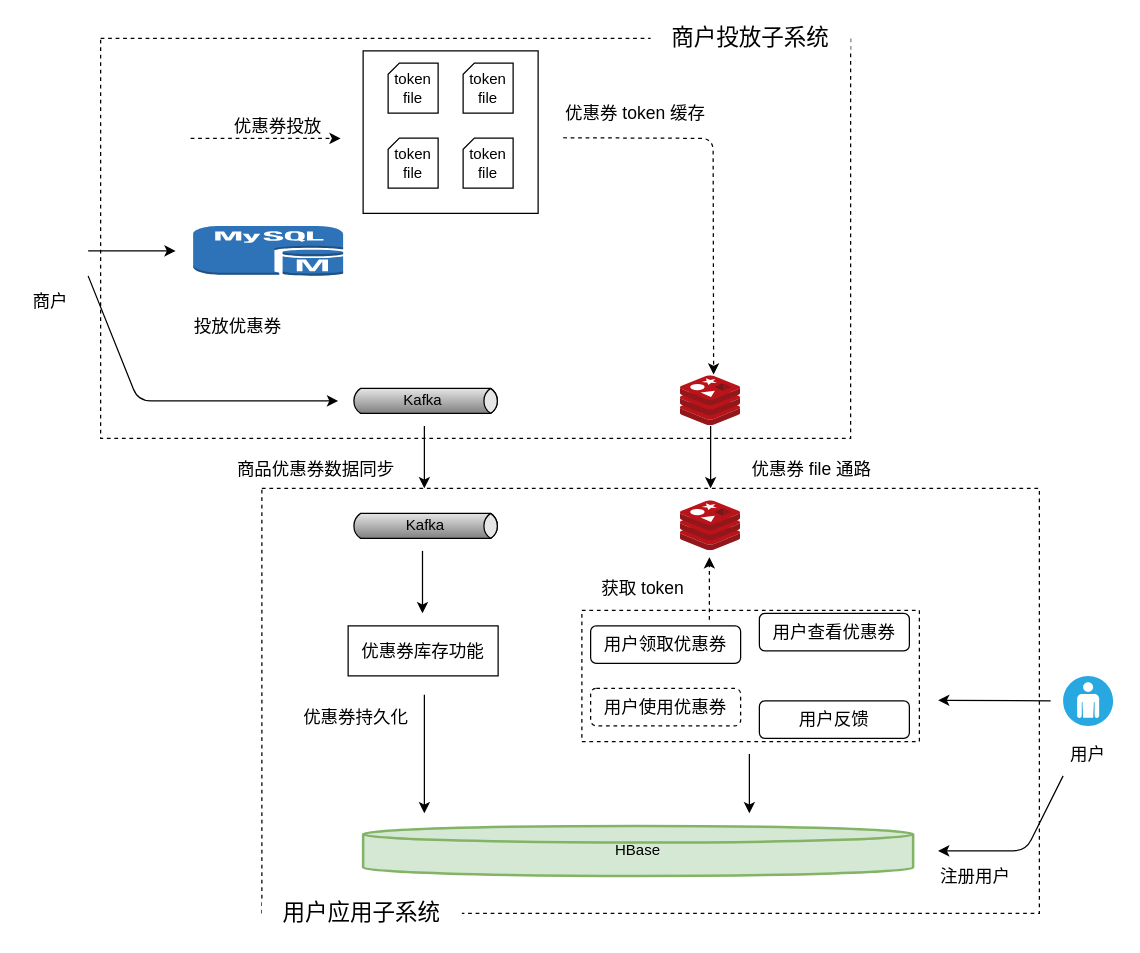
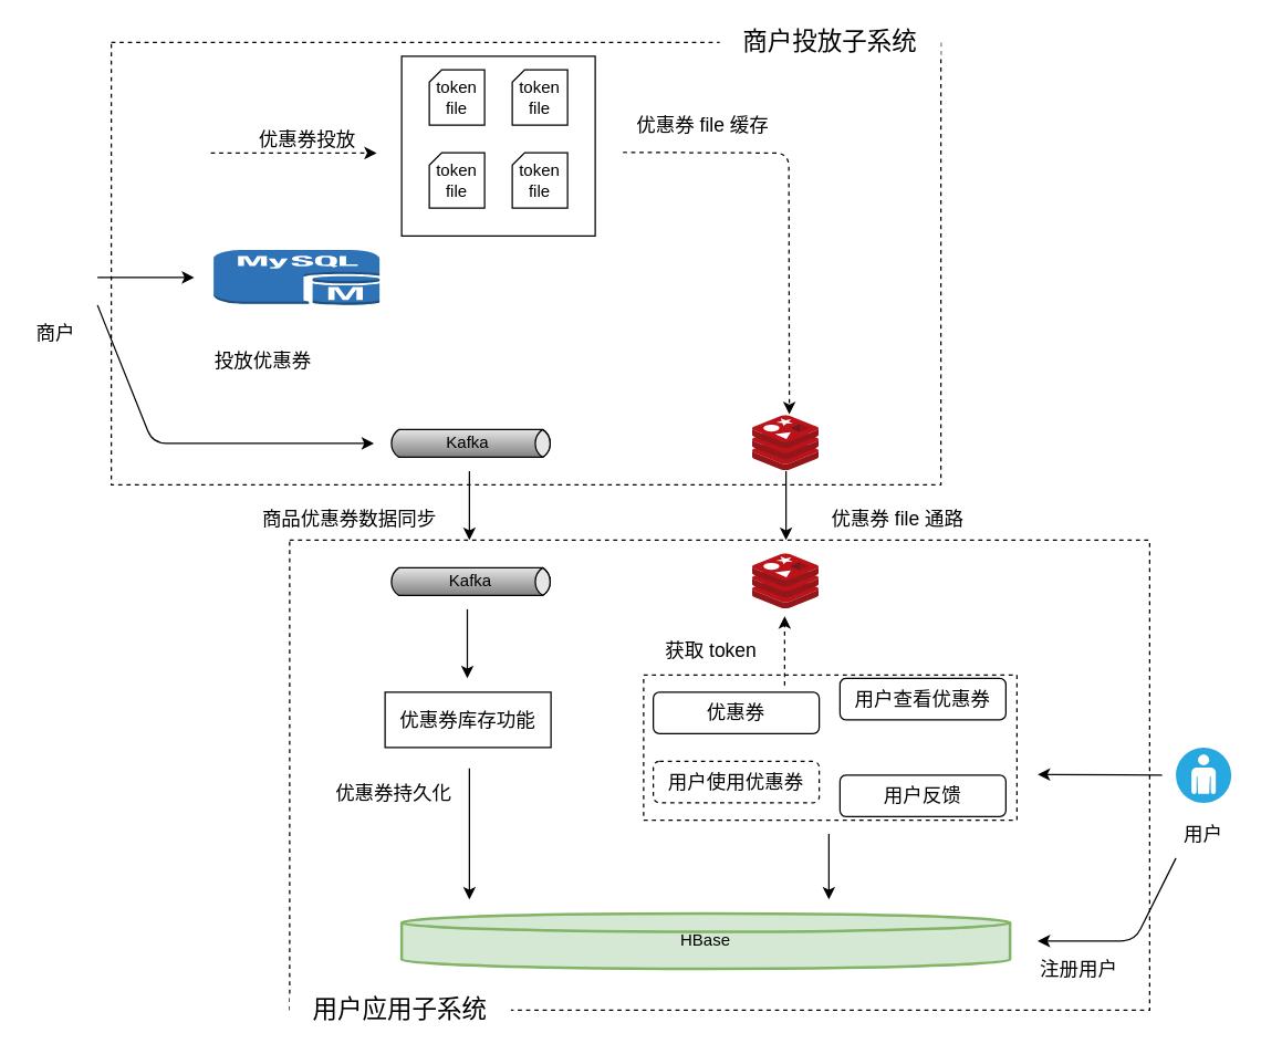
  <mxCell id="0" value="" />
  <mxCell id="1" parent="0" />
  <mxCell id="2" value="" style="aspect=fixed;html=1;perimeter=none;align=center;shadow=0;dashed=0;image;fontSize=12;image=img/lib/mscae/Cache_Redis_Product.svg;" vertex="1" parent="1"><mxGeometry x="544" y="300" width="48" height="40" as="geometry" /></mxCell>
  <mxCell id="3" value="" style="outlineConnect=0;dashed=0;verticalLabelPosition=bottom;verticalAlign=top;align=center;html=1;shape=mxgraph.aws3.mysql_db_instance;fillColor=#2E73B8;gradientColor=none;" vertex="1" parent="1"><mxGeometry x="154" y="180" width="120" height="40" as="geometry" /></mxCell>
  <mxCell id="4" value="" style="verticalLabelPosition=bottom;html=1;fillColor=#28A8E0;verticalAlign=top;points=[[0.145,0.145,0],[0.856,0.145,0],[0.855,0.855,0],[0.145,0.855,0],[0.5,0,0], [1,0.5,0], [0.5,1,0],[0,0.5,0]];pointerEvents=1;align=center;shape=mxgraph.cisco_safe.capability.user;" vertex="1" parent="1"><mxGeometry x="850" y="540" width="40" height="40" as="geometry" /></mxCell>
  <mxCell id="5" value="" style="shape=image;html=1;verticalAlign=top;verticalLabelPosition=bottom;labelBackgroundColor=#ffffff;imageAspect=0;aspect=fixed;image=https://cdn0.iconfinder.com/data/icons/kameleon-free-pack-rounded/110/Shop-128.png" vertex="1" parent="1"><mxGeometry x="20" y="180" width="40" height="40" as="geometry" /></mxCell>
  <mxCell id="6" value="" style="strokeWidth=1;outlineConnect=0;strokeColor=#000000;dashed=0;align=center;html=1;fontSize=8;shape=mxgraph.eip.messageChannel;verticalLabelPosition=bottom;labelBackgroundColor=#ffffff;verticalAlign=top;" vertex="1" parent="1"><mxGeometry x="280" y="300" width="120" height="40" as="geometry" /></mxCell>
  <mxCell id="7" value="HBase" style="strokeWidth=2;html=1;shape=mxgraph.flowchart.database;whiteSpace=wrap;fillColor=#d5e8d4;strokeColor=#82b366;" vertex="1" parent="1"><mxGeometry x="290" y="660" width="440" height="40" as="geometry" /></mxCell>
  <mxCell id="8" value="&lt;font style=&quot;font-size: 14px&quot;&gt;商户&lt;/font&gt;" style="text;html=1;strokeColor=none;fillColor=none;align=center;verticalAlign=middle;whiteSpace=wrap;rounded=0;" vertex="1" parent="1"><mxGeometry x="20" y="230" width="40" height="20" as="geometry" /></mxCell>
  <mxCell id="9" value="&lt;font style=&quot;font-size: 14px&quot;&gt;用户&lt;/font&gt;" style="text;html=1;strokeColor=none;fillColor=none;align=center;verticalAlign=middle;whiteSpace=wrap;rounded=0;" vertex="1" parent="1"><mxGeometry x="850" y="592.5" width="40" height="20" as="geometry" /></mxCell>
  <mxCell id="10" value="" style="rounded=0;whiteSpace=wrap;html=1;fillColor=none;dashed=1;" vertex="1" parent="1"><mxGeometry x="80" y="30" width="600" height="320" as="geometry" /></mxCell>
  <mxCell id="11" value="" style="endArrow=classic;html=1;" edge="1" parent="1"><mxGeometry width="50" height="50" relative="1" as="geometry"><mxPoint x="70" y="200" as="sourcePoint" /><mxPoint x="140" y="200" as="targetPoint" /></mxGeometry></mxCell>
  <mxCell id="12" value="" style="endArrow=classic;html=1;strokeColor=#000000;dashed=1;" edge="1" parent="1"><mxGeometry width="50" height="50" relative="1" as="geometry"><mxPoint x="152" y="110" as="sourcePoint" /><mxPoint x="272" y="110" as="targetPoint" /></mxGeometry></mxCell>
  <mxCell id="13" value="&lt;span style=&quot;font-size: 14px&quot;&gt;投放优惠券&lt;/span&gt;" style="text;html=1;strokeColor=none;fillColor=none;align=center;verticalAlign=middle;whiteSpace=wrap;rounded=0;" vertex="1" parent="1"><mxGeometry x="130" y="250" width="120" height="20" as="geometry" /></mxCell>
  <mxCell id="14" value="" style="rounded=0;whiteSpace=wrap;html=1;fillColor=none;" vertex="1" parent="1"><mxGeometry x="290" y="40" width="140" height="130" as="geometry" /></mxCell>
  <mxCell id="15" value="token&lt;br&gt;file&lt;br&gt;" style="shape=card;whiteSpace=wrap;html=1;fillColor=none;size=9;" vertex="1" parent="1"><mxGeometry x="370" y="49.8" width="40" height="40" as="geometry" /></mxCell>
  <mxCell id="16" value="token&lt;br&gt;file&lt;br&gt;" style="shape=card;whiteSpace=wrap;html=1;fillColor=none;size=9;" vertex="1" parent="1"><mxGeometry x="310" y="49.8" width="40" height="40" as="geometry" /></mxCell>
- <mxCell id="17" value="&lt;span style=&quot;font-size: 14px&quot;&gt;优惠券 token 缓存&lt;/span&gt;" style="text;html=1;strokeColor=none;fillColor=none;align=center;verticalAlign=middle;whiteSpace=wrap;rounded=0;" vertex="1" parent="1"><mxGeometry x="448" y="80" width="120" height="20" as="geometry" /></mxCell>
+ <mxCell id="17" value="&lt;span style=&quot;font-size: 14px&quot;&gt;优惠券 file 缓存&lt;/span&gt;" style="text;html=1;strokeColor=none;fillColor=none;align=center;verticalAlign=middle;whiteSpace=wrap;rounded=0;" vertex="1" parent="1"><mxGeometry x="448" y="80" width="120" height="20" as="geometry" /></mxCell>
  <mxCell id="18" value="" style="endArrow=classic;html=1;" edge="1" parent="1"><mxGeometry width="50" height="50" relative="1" as="geometry"><mxPoint x="70" y="220" as="sourcePoint" /><mxPoint x="270" y="320" as="targetPoint" /><Array as="points"><mxPoint x="110" y="320" /></Array></mxGeometry></mxCell>
  <mxCell id="19" value="&lt;span style=&quot;font-size: 14px&quot;&gt;商品优惠券数据同步&lt;/span&gt;" style="text;html=1;strokeColor=none;fillColor=none;align=center;verticalAlign=middle;whiteSpace=wrap;rounded=0;" vertex="1" parent="1"><mxGeometry x="165" y="365" width="175" height="20" as="geometry" /></mxCell>
  <mxCell id="20" value="token&lt;br&gt;file&lt;br&gt;" style="shape=card;whiteSpace=wrap;html=1;fillColor=none;size=9;" vertex="1" parent="1"><mxGeometry x="310" y="109.8" width="40" height="40" as="geometry" /></mxCell>
  <mxCell id="21" value="token&lt;br&gt;file&lt;br&gt;" style="shape=card;whiteSpace=wrap;html=1;fillColor=none;size=9;" vertex="1" parent="1"><mxGeometry x="370" y="109.8" width="40" height="40" as="geometry" /></mxCell>
  <mxCell id="22" value="" style="endArrow=classic;html=1;strokeColor=#000000;dashed=1;entryX=0.55;entryY=-0.025;entryDx=0;entryDy=0;entryPerimeter=0;" edge="1" parent="1" target="2"><mxGeometry width="50" height="50" relative="1" as="geometry"><mxPoint x="450" y="109.5" as="sourcePoint" /><mxPoint x="570" y="109.5" as="targetPoint" /><Array as="points"><mxPoint x="570" y="110" /></Array></mxGeometry></mxCell>
  <mxCell id="23" value="&lt;font style=&quot;font-size: 18px&quot;&gt;商户投放子系统&lt;/font&gt;" style="text;html=1;strokeColor=none;fillColor=#ffffff;align=center;verticalAlign=middle;whiteSpace=wrap;rounded=0;dashed=1;" vertex="1" parent="1"><mxGeometry x="520" width="160" height="20" as="geometry" y="20" /></mxCell>
  <mxCell id="24" value="Kafka" style="text;html=1;strokeColor=none;fillColor=none;align=center;verticalAlign=middle;whiteSpace=wrap;rounded=0;" vertex="1" parent="1"><mxGeometry x="288" y="310" width="100" height="20" as="geometry" /></mxCell>
  <mxCell id="25" value="" style="strokeWidth=1;outlineConnect=0;strokeColor=#000000;dashed=0;align=center;html=1;fontSize=8;shape=mxgraph.eip.messageChannel;verticalLabelPosition=bottom;labelBackgroundColor=#ffffff;verticalAlign=top;fillColor=#ffffff;" vertex="1" parent="1"><mxGeometry x="280" y="400" width="120" height="40" as="geometry" /></mxCell>
  <mxCell id="26" value="" style="aspect=fixed;html=1;perimeter=none;align=center;shadow=0;dashed=0;image;fontSize=12;image=img/lib/mscae/Cache_Redis_Product.svg;" vertex="1" parent="1"><mxGeometry x="544" y="400" width="48" height="40" as="geometry" /></mxCell>
  <mxCell id="27" value="Kafka" style="text;html=1;strokeColor=none;fillColor=none;align=center;verticalAlign=middle;whiteSpace=wrap;rounded=0;dashed=1;" vertex="1" parent="1"><mxGeometry x="290" y="410" width="100" height="20" as="geometry" /></mxCell>
  <mxCell id="28" value="" style="endArrow=classic;html=1;strokeColor=#000000;" edge="1" parent="1"><mxGeometry width="50" height="50" relative="1" as="geometry"><mxPoint x="339" y="340" as="sourcePoint" /><mxPoint x="339" y="390" as="targetPoint" /></mxGeometry></mxCell>
  <mxCell id="29" value="" style="endArrow=classic;html=1;strokeColor=#000000;" edge="1" parent="1"><mxGeometry width="50" height="50" relative="1" as="geometry"><mxPoint x="568" y="340" as="sourcePoint" /><mxPoint x="568" y="390" as="targetPoint" /></mxGeometry></mxCell>
  <mxCell id="30" value="&lt;span style=&quot;font-size: 14px&quot;&gt;优惠券投放&lt;/span&gt;" style="text;html=1;strokeColor=none;fillColor=none;align=center;verticalAlign=middle;whiteSpace=wrap;rounded=0;" vertex="1" parent="1"><mxGeometry x="160" y="90" width="124" height="20" as="geometry" /></mxCell>
  <mxCell id="31" value="&lt;span style=&quot;font-size: 14px&quot;&gt;优惠券 file 通路&lt;/span&gt;" style="text;html=1;strokeColor=none;fillColor=none;align=center;verticalAlign=middle;whiteSpace=wrap;rounded=0;" vertex="1" parent="1"><mxGeometry x="568" y="365" width="162" height="20" as="geometry" /></mxCell>
  <mxCell id="32" value="" style="endArrow=classic;html=1;strokeColor=#000000;" edge="1" parent="1"><mxGeometry width="50" height="50" relative="1" as="geometry"><mxPoint x="337.5" y="440" as="sourcePoint" /><mxPoint x="337.5" y="490" as="targetPoint" /></mxGeometry></mxCell>
  <mxCell id="33" value="&lt;font style=&quot;font-size: 14px&quot;&gt;优惠券库存功能&lt;/font&gt;" style="rounded=0;whiteSpace=wrap;html=1;strokeColor=#000000;fillColor=none;" vertex="1" parent="1"><mxGeometry x="278" y="500" width="120" height="40" as="geometry" /></mxCell>
- <mxCell id="34" value="&lt;font style=&quot;font-size: 14px&quot;&gt;用户领取优惠券&lt;/font&gt;" style="rounded=1;whiteSpace=wrap;html=1;strokeColor=#000000;fillColor=none;" vertex="1" parent="1"><mxGeometry x="472" y="500" width="120" height="30" as="geometry" /></mxCell>
+ <mxCell id="34" value="&lt;font style=&quot;font-size: 14px&quot;&gt;优惠券&lt;/font&gt;" style="rounded=1;whiteSpace=wrap;html=1;strokeColor=#000000;fillColor=none;" vertex="1" parent="1"><mxGeometry x="472" y="500" width="120" height="30" as="geometry" /></mxCell>
  <mxCell id="35" value="&lt;font style=&quot;font-size: 14px&quot;&gt;用户使用优惠券&lt;/font&gt;" style="rounded=1;whiteSpace=wrap;html=1;strokeColor=#000000;fillColor=none;dashed=1;" vertex="1" parent="1"><mxGeometry x="472" y="550" width="120" height="30" as="geometry" /></mxCell>
  <mxCell id="36" value="&lt;font style=&quot;font-size: 14px&quot;&gt;用户反馈&lt;/font&gt;" style="rounded=1;whiteSpace=wrap;html=1;strokeColor=#000000;fillColor=none;" vertex="1" parent="1"><mxGeometry x="607" y="560" width="120" height="30" as="geometry" /></mxCell>
  <mxCell id="37" value="&lt;font style=&quot;font-size: 14px&quot;&gt;用户查看优惠券&lt;/font&gt;" style="rounded=1;whiteSpace=wrap;html=1;strokeColor=#000000;fillColor=none;" vertex="1" parent="1"><mxGeometry x="607" y="490" width="120" height="30" as="geometry" /></mxCell>
  <mxCell id="38" value="" style="endArrow=classic;html=1;strokeColor=#000000;" edge="1" parent="1"><mxGeometry width="50" height="50" relative="1" as="geometry"><mxPoint x="339" y="555" as="sourcePoint" /><mxPoint x="339" y="650" as="targetPoint" /></mxGeometry></mxCell>
  <mxCell id="39" value="&lt;span style=&quot;font-size: 14px&quot;&gt;优惠券持久化&lt;/span&gt;" style="text;html=1;strokeColor=none;fillColor=none;align=center;verticalAlign=middle;whiteSpace=wrap;rounded=0;" vertex="1" parent="1"><mxGeometry x="231" y="562.5" width="107" height="20" as="geometry" /></mxCell>
  <mxCell id="40" value="" style="rounded=0;whiteSpace=wrap;html=1;strokeColor=#000000;fillColor=none;dashed=1;" vertex="1" parent="1"><mxGeometry x="465" y="487.5" width="270" height="105" as="geometry" /></mxCell>
  <mxCell id="41" value="" style="endArrow=classic;html=1;strokeColor=#000000;" edge="1" parent="1"><mxGeometry width="50" height="50" relative="1" as="geometry"><mxPoint x="599" y="602.5" as="sourcePoint" /><mxPoint x="599" y="650" as="targetPoint" /></mxGeometry></mxCell>
  <mxCell id="42" value="" style="endArrow=classic;html=1;strokeColor=#000000;dashed=1;" edge="1" parent="1"><mxGeometry width="50" height="50" relative="1" as="geometry"><mxPoint x="567" y="495" as="sourcePoint" /><mxPoint x="567" y="445" as="targetPoint" /></mxGeometry></mxCell>
  <mxCell id="43" value="&lt;span style=&quot;font-size: 14px&quot;&gt;获取 token&lt;/span&gt;" style="text;html=1;strokeColor=none;fillColor=none;align=center;verticalAlign=middle;whiteSpace=wrap;rounded=0;" vertex="1" parent="1"><mxGeometry x="453" y="460" width="122" height="20" as="geometry" /></mxCell>
  <mxCell id="44" value="" style="endArrow=classic;html=1;" edge="1" parent="1"><mxGeometry width="50" height="50" relative="1" as="geometry"><mxPoint x="840" y="560" as="sourcePoint" /><mxPoint x="750" y="559.5" as="targetPoint" /></mxGeometry></mxCell>
  <mxCell id="45" value="" style="endArrow=classic;html=1;" edge="1" parent="1"><mxGeometry width="50" height="50" relative="1" as="geometry"><mxPoint x="850" y="620" as="sourcePoint" /><mxPoint x="750" y="680" as="targetPoint" /><Array as="points"><mxPoint x="820" y="680" /></Array></mxGeometry></mxCell>
  <mxCell id="46" value="&lt;span style=&quot;font-size: 14px&quot;&gt;注册用户&lt;/span&gt;" style="text;html=1;strokeColor=none;fillColor=none;align=center;verticalAlign=middle;whiteSpace=wrap;rounded=0;" vertex="1" parent="1"><mxGeometry x="750" y="690" width="60" height="20" as="geometry" /></mxCell>
  <mxCell id="47" value="" style="rounded=0;whiteSpace=wrap;html=1;fillColor=none;dashed=1;" vertex="1" parent="1"><mxGeometry x="209" y="390" width="622" height="340" as="geometry" /></mxCell>
  <mxCell id="48" value="&lt;font style=&quot;font-size: 18px&quot;&gt;用户应用子系统&lt;/font&gt;" style="text;html=1;strokeColor=none;fillColor=#ffffff;align=center;verticalAlign=middle;whiteSpace=wrap;rounded=0;dashed=1;" vertex="1" parent="1"><mxGeometry x="209" y="719.8" width="160" height="20" as="geometry" /></mxCell>
